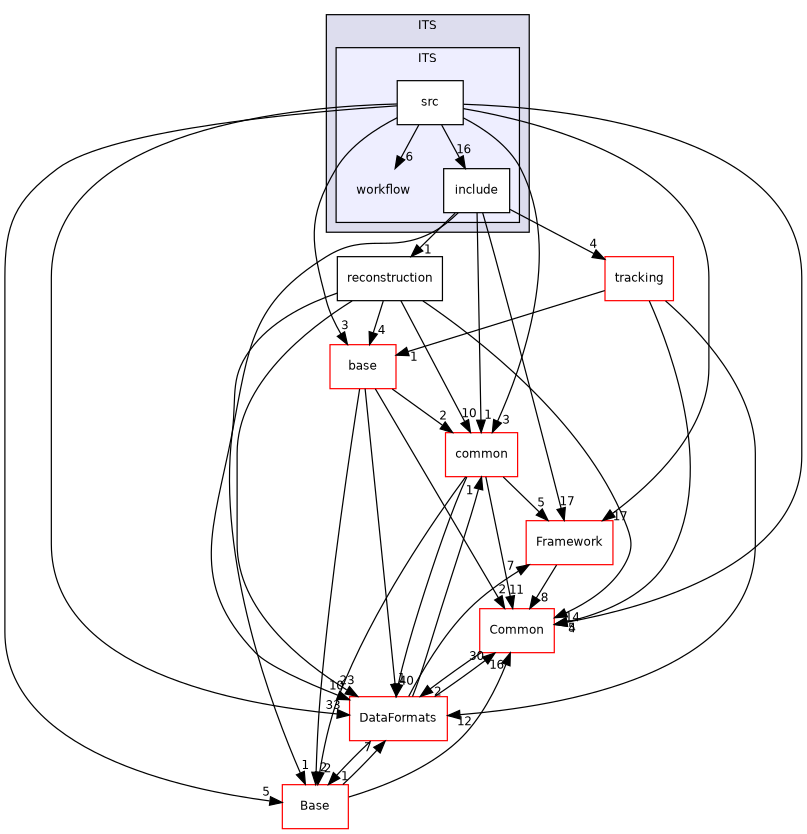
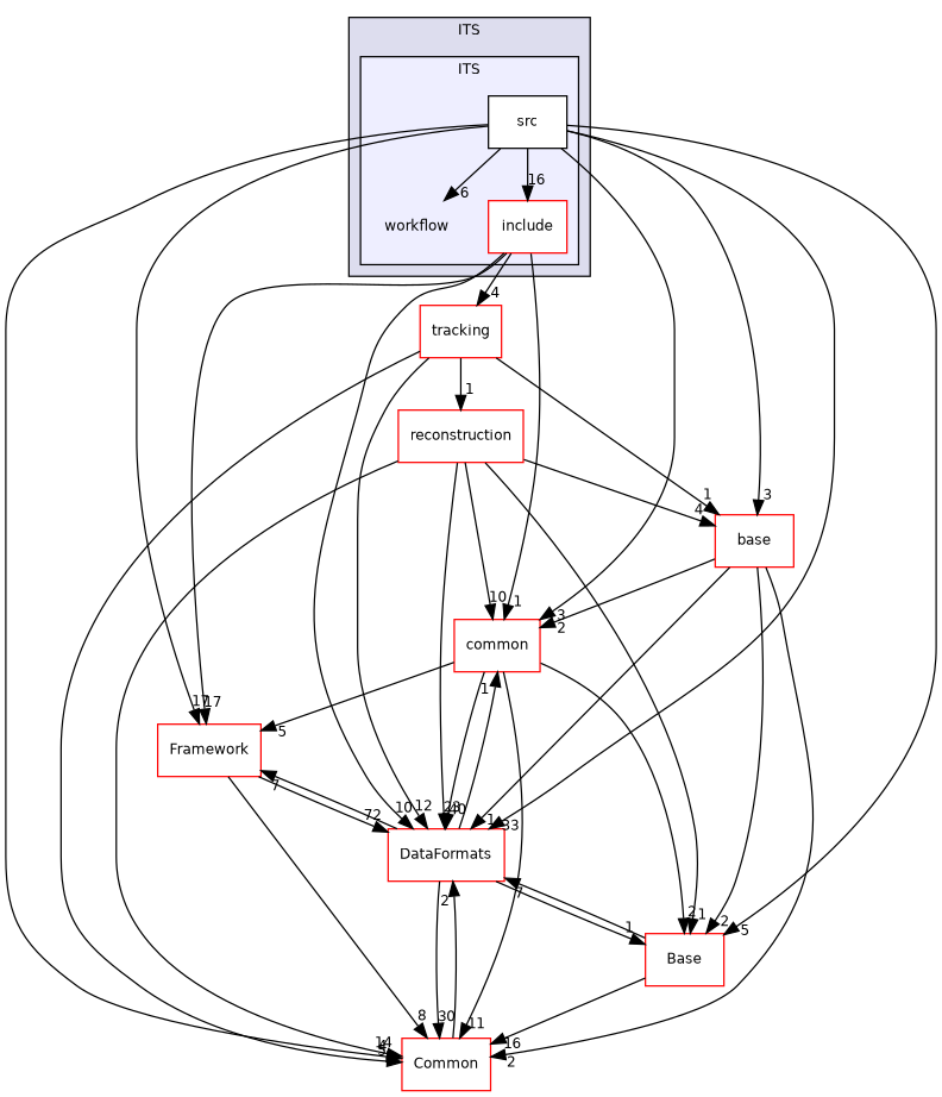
  digraph {
    compound=true
    node [fontname=Helvetica fontsize=10 shape=box color=red]
    edge [headlabel=1 labeldistance=1.5 labelfontname=Helvetica labelfontsize=10]
    n1 [label=workflow shape=plaintext color=""]
-   n2 [color=black fillcolor=white label=include style=filled]
+   n2 [fillcolor=white label=include style=filled]
    n3 [color=black fillcolor=white label=src style=filled]
    n4 [label=common]
-   n5 [color=black label=reconstruction]
+   n5 [label=reconstruction]
    n6 [label=tracking]
    n7 [label=Framework]
    n8 [label=DataFormats]
    n9 [label=base]
    n10 [label=Common]
    n11 [label=Base]
    subgraph cluster_1 {
      bgcolor="#ddddee"
      fontname=Helvetica
      fontsize=10
      label=ITS
      pencolor=black
      subgraph cluster_2 {
        bgcolor="#eeeeff"
        fontname=Helvetica
        fontsize=10
        label=ITS
        pencolor=black
        n1
        n2
        n3
      }
    }
    n2 -> n4
-   n2 -> n5
+   n6 -> n5
    n2 -> n6 [headlabel=4]
    n2 -> n7 [headlabel=17]
    n2 -> n8 [headlabel=10]
    n3 -> n1 [headlabel=6]
    n3 -> n2 [headlabel=16]
    n3 -> n4 [headlabel=3]
    n3 -> n7 [headlabel=17]
    n3 -> n8 [headlabel=33]
    n3 -> n9 [headlabel=3]
    n3 -> n10 [headlabel=4]
    n3 -> n11 [headlabel=5]
    n4 -> n7 [headlabel=5]
    n4 -> n8 [headlabel=40]
    n4 -> n10 [headlabel=11]
    n4 -> n11 [headlabel=2]
    n5 -> n4 [headlabel=10]
    n5 -> n8 [headlabel=23]
    n5 -> n9 [headlabel=4]
    n5 -> n10 [headlabel=14]
    n5 -> n11
    n6 -> n8 [headlabel=12]
    n6 -> n9
    n6 -> n10 [headlabel=5]
+   n7 -> n8 [headlabel=72]
    n7 -> n10 [headlabel=8]
    n8 -> n4
    n8 -> n7 [headlabel=7]
    n8 -> n10 [headlabel=30]
    n8 -> n11
    n9 -> n4 [headlabel=2]
    n9 -> n8
    n9 -> n10 [headlabel=2]
    n9 -> n11 [headlabel=2]
    n10 -> n8 [headlabel=2]
    n11 -> n8 [headlabel=7]
    n11 -> n10 [headlabel=16]
  }
